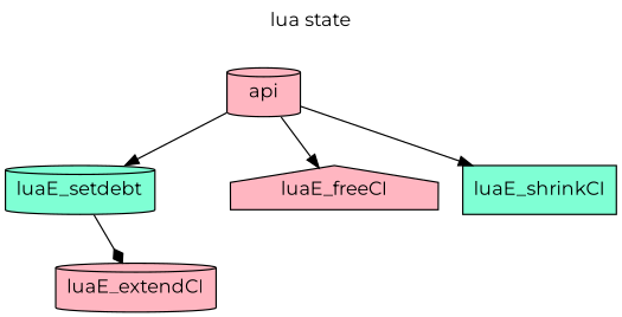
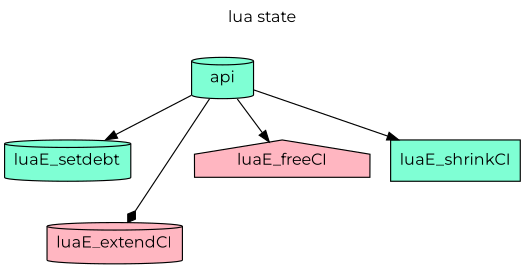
  digraph {
    fontname=Montserrat
    label="lua state"
    labelloc=t
    rankdir=TB
    node [fillcolor=lightpink fontname=Montserrat shape=cylinder style=filled]
    edge [arrowhead=normal fontname=Montserrat]
-   api
+   api [fillcolor=aquamarine]
    luaE_setdebt [fillcolor=aquamarine]
    luaE_extendCI
    luaE_freeCI [shape=house]
    luaE_shrinkCI [fillcolor=aquamarine shape=box]
    api -> luaE_setdebt
-   luaE_setdebt -> luaE_extendCI [arrowhead=diamond]
+   api -> luaE_extendCI [arrowhead=diamond]
    api -> luaE_freeCI
    api -> luaE_shrinkCI
  }
